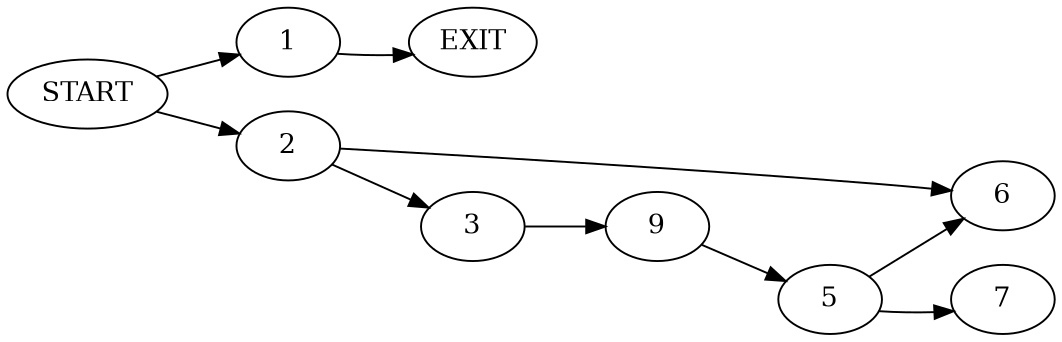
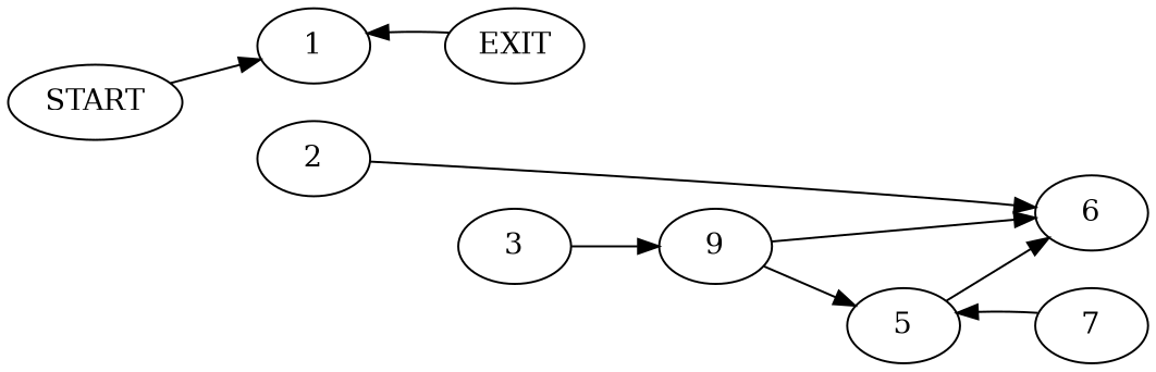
  digraph {
    rankdir=LR
    n1 [label=START]
    1
    2
    n4 [label=EXIT]
    3
    6
    n7 [label=9]
    5
    7
    n1 -> 1
-   n1 -> 2
-   1 -> n4
-   2 -> 3
+   n4 -> 1
    2 -> 6
    3 -> n7
+   n7 -> 6
    n7 -> 5
    5 -> 6
-   5 -> 7
+   7 -> 5
  }
